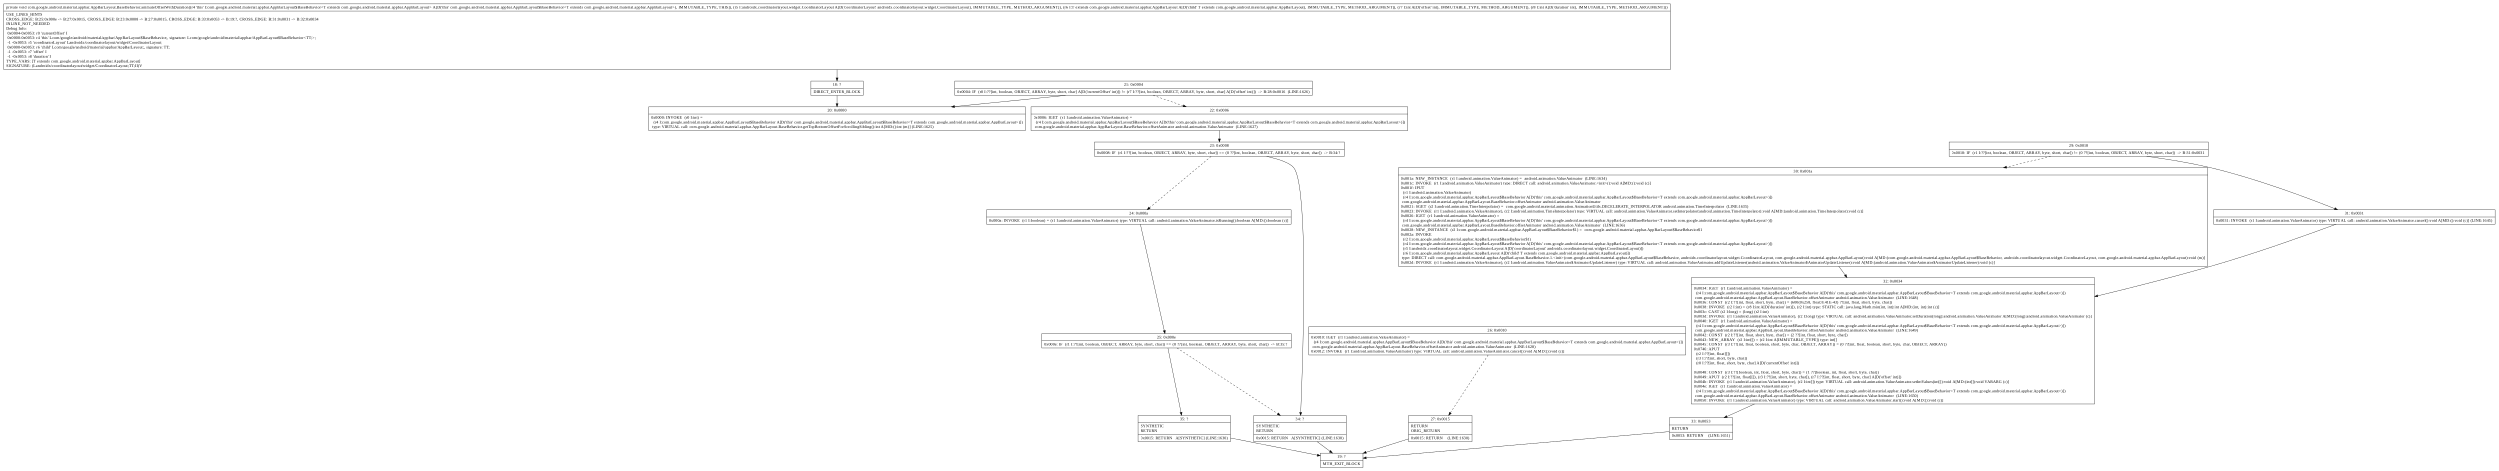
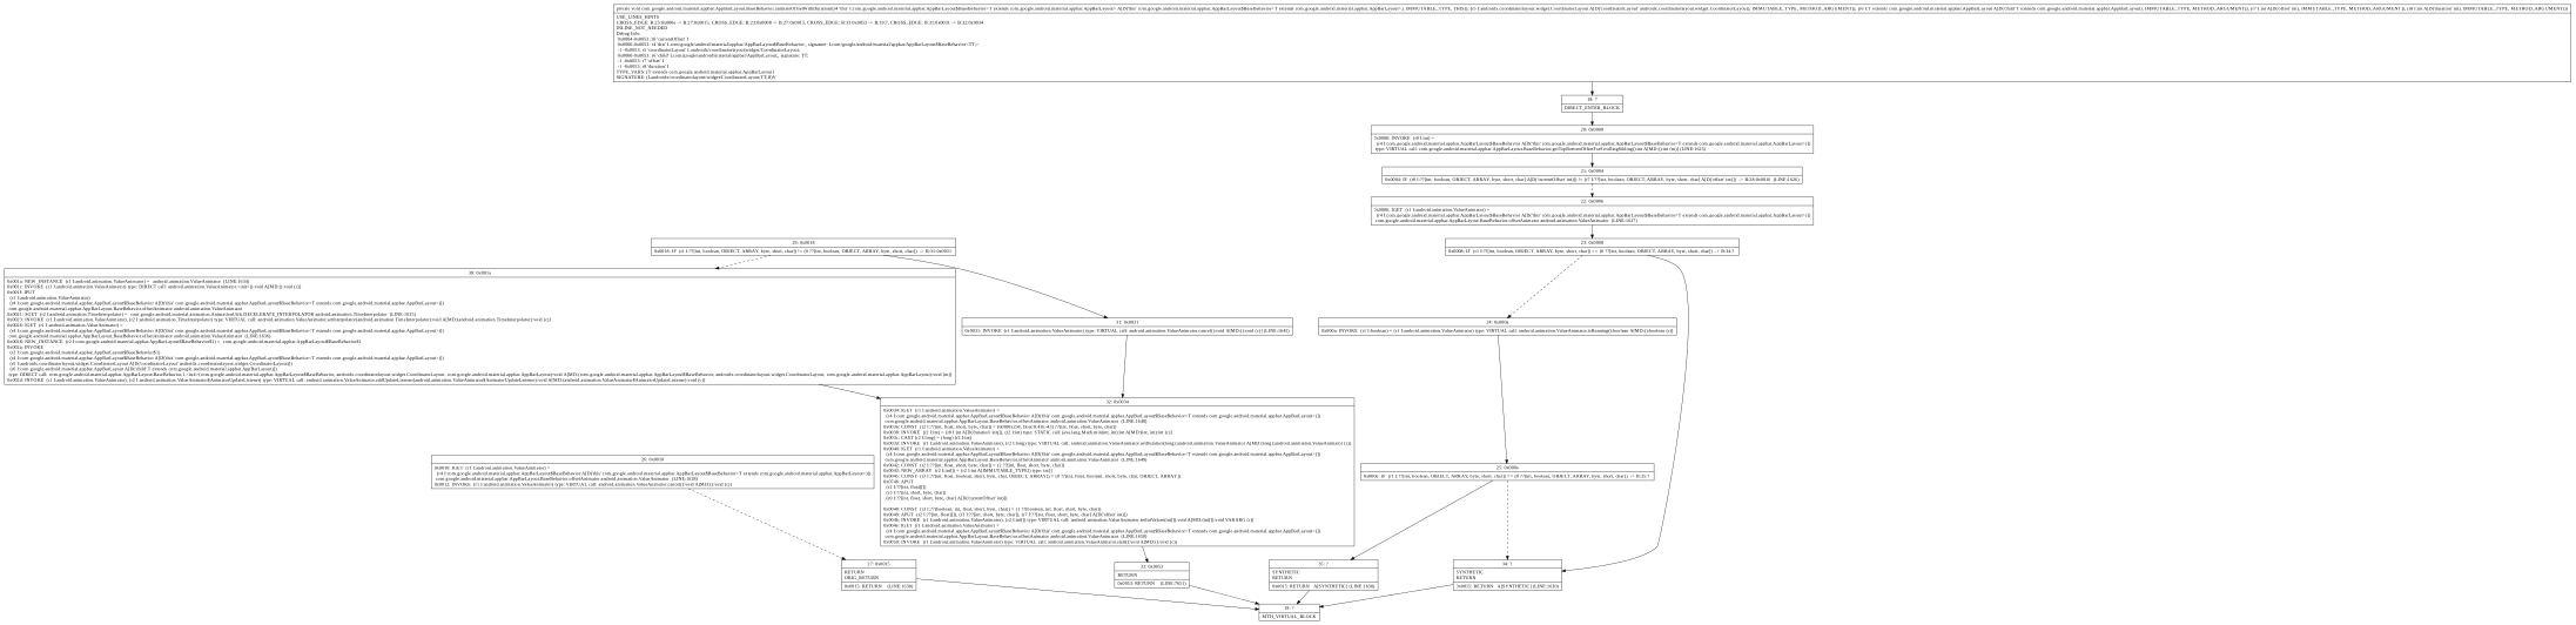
  digraph {
    fontname="Liberation Serif"
    node [fontname="Liberation Serif" shape=record]
    edge [fontname="Liberation Serif"]
    n1 [label="{18\:\ ?|DIRECT_ENTER_BLOCK\l}"]
    n2 [label="{20\:\ 0x0000|0x0000: INVOKE  (r0 I:int) = \l  (r4 I:com.google.android.material.appbar.AppBarLayout$BaseBehavior A[D('this' com.google.android.material.appbar.AppBarLayout$BaseBehavior\<T extends com.google.android.material.appbar.AppBarLayout\>)])\l type: VIRTUAL call: com.google.android.material.appbar.AppBarLayout.BaseBehavior.getTopBottomOffsetForScrollingSibling():int A[MD:():int (m)] (LINE:1625)\l}"]
    n3 [label="{21\:\ 0x0004|0x0004: IF  (r0 I:??[int, boolean, OBJECT, ARRAY, byte, short, char] A[D('currentOffset' int)]) != (r7 I:??[int, boolean, OBJECT, ARRAY, byte, short, char] A[D('offset' int)])  \-\> B:28:0x0016  (LINE:1626)\l}"]
    n4 [label="{22\:\ 0x0006|0x0006: IGET  (r1 I:android.animation.ValueAnimator) = \l  (r4 I:com.google.android.material.appbar.AppBarLayout$BaseBehavior A[D('this' com.google.android.material.appbar.AppBarLayout$BaseBehavior\<T extends com.google.android.material.appbar.AppBarLayout\>)])\l com.google.android.material.appbar.AppBarLayout.BaseBehavior.offsetAnimator android.animation.ValueAnimator  (LINE:1627)\l}"]
    n5 [label="{23\:\ 0x0008|0x0008: IF  (r1 I:??[int, boolean, OBJECT, ARRAY, byte, short, char]) == (0 ??[int, boolean, OBJECT, ARRAY, byte, short, char])  \-\> B:34:? \l}"]
    n6 [label="{24\:\ 0x000a|0x000a: INVOKE  (r1 I:boolean) = (r1 I:android.animation.ValueAnimator) type: VIRTUAL call: android.animation.ValueAnimator.isRunning():boolean A[MD:():boolean (c)]\l}"]
    n7 [label="{34\:\ ?|SYNTHETIC\lRETURN\l|0x0015: RETURN   A[SYNTHETIC] (LINE:1630)\l}"]
    n8 [label="{25\:\ 0x000e|0x000e: IF  (r1 I:??[int, boolean, OBJECT, ARRAY, byte, short, char]) == (0 ??[int, boolean, OBJECT, ARRAY, byte, short, char])  \-\> B:35:? \l}"]
-   n9 [label="{19\:\ ?|MTH_EXIT_BLOCK\l}"]
+   n9 [label="{19\:\ ?|MTH_VIRTUAL_BLOCK\l}"]
    n10 [label="{35\:\ ?|SYNTHETIC\lRETURN\l|0x0015: RETURN   A[SYNTHETIC] (LINE:1630)\l}"]
    n11 [label="{26\:\ 0x0010|0x0010: IGET  (r1 I:android.animation.ValueAnimator) = \l  (r4 I:com.google.android.material.appbar.AppBarLayout$BaseBehavior A[D('this' com.google.android.material.appbar.AppBarLayout$BaseBehavior\<T extends com.google.android.material.appbar.AppBarLayout\>)])\l com.google.android.material.appbar.AppBarLayout.BaseBehavior.offsetAnimator android.animation.ValueAnimator  (LINE:1628)\l0x0012: INVOKE  (r1 I:android.animation.ValueAnimator) type: VIRTUAL call: android.animation.ValueAnimator.cancel():void A[MD:():void (c)]\l}"]
    n12 [label="{27\:\ 0x0015|RETURN\lORIG_RETURN\l|0x0015: RETURN    (LINE:1630)\l}"]
    n13 [label="{29\:\ 0x0018|0x0018: IF  (r1 I:??[int, boolean, OBJECT, ARRAY, byte, short, char]) != (0 ??[int, boolean, OBJECT, ARRAY, byte, short, char])  \-\> B:31:0x0031 \l}"]
    n14 [label="{30\:\ 0x001a|0x001a: NEW_INSTANCE  (r1 I:android.animation.ValueAnimator) =  android.animation.ValueAnimator  (LINE:1634)\l0x001c: INVOKE  (r1 I:android.animation.ValueAnimator) type: DIRECT call: android.animation.ValueAnimator.\<init\>():void A[MD:():void (c)]\l0x001f: IPUT  \l  (r1 I:android.animation.ValueAnimator)\l  (r4 I:com.google.android.material.appbar.AppBarLayout$BaseBehavior A[D('this' com.google.android.material.appbar.AppBarLayout$BaseBehavior\<T extends com.google.android.material.appbar.AppBarLayout\>)])\l com.google.android.material.appbar.AppBarLayout.BaseBehavior.offsetAnimator android.animation.ValueAnimator \l0x0021: SGET  (r2 I:android.animation.TimeInterpolator) =  com.google.android.material.animation.AnimationUtils.DECELERATE_INTERPOLATOR android.animation.TimeInterpolator  (LINE:1635)\l0x0023: INVOKE  (r1 I:android.animation.ValueAnimator), (r2 I:android.animation.TimeInterpolator) type: VIRTUAL call: android.animation.ValueAnimator.setInterpolator(android.animation.TimeInterpolator):void A[MD:(android.animation.TimeInterpolator):void (c)]\l0x0026: IGET  (r1 I:android.animation.ValueAnimator) = \l  (r4 I:com.google.android.material.appbar.AppBarLayout$BaseBehavior A[D('this' com.google.android.material.appbar.AppBarLayout$BaseBehavior\<T extends com.google.android.material.appbar.AppBarLayout\>)])\l com.google.android.material.appbar.AppBarLayout.BaseBehavior.offsetAnimator android.animation.ValueAnimator  (LINE:1636)\l0x0028: NEW_INSTANCE  (r2 I:com.google.android.material.appbar.AppBarLayout$BaseBehavior$1) =  com.google.android.material.appbar.AppBarLayout$BaseBehavior$1 \l0x002a: INVOKE  \l  (r2 I:com.google.android.material.appbar.AppBarLayout$BaseBehavior$1)\l  (r4 I:com.google.android.material.appbar.AppBarLayout$BaseBehavior A[D('this' com.google.android.material.appbar.AppBarLayout$BaseBehavior\<T extends com.google.android.material.appbar.AppBarLayout\>)])\l  (r5 I:androidx.coordinatorlayout.widget.CoordinatorLayout A[D('coordinatorLayout' androidx.coordinatorlayout.widget.CoordinatorLayout)])\l  (r6 I:com.google.android.material.appbar.AppBarLayout A[D('child' T extends com.google.android.material.appbar.AppBarLayout)])\l type: DIRECT call: com.google.android.material.appbar.AppBarLayout.BaseBehavior.1.\<init\>(com.google.android.material.appbar.AppBarLayout$BaseBehavior, androidx.coordinatorlayout.widget.CoordinatorLayout, com.google.android.material.appbar.AppBarLayout):void A[MD:(com.google.android.material.appbar.AppBarLayout$BaseBehavior, androidx.coordinatorlayout.widget.CoordinatorLayout, com.google.android.material.appbar.AppBarLayout):void (m)]\l0x002d: INVOKE  (r1 I:android.animation.ValueAnimator), (r2 I:android.animation.ValueAnimator$AnimatorUpdateListener) type: VIRTUAL call: android.animation.ValueAnimator.addUpdateListener(android.animation.ValueAnimator$AnimatorUpdateListener):void A[MD:(android.animation.ValueAnimator$AnimatorUpdateListener):void (c)]\l}"]
    n15 [label="{31\:\ 0x0031|0x0031: INVOKE  (r1 I:android.animation.ValueAnimator) type: VIRTUAL call: android.animation.ValueAnimator.cancel():void A[MD:():void (c)] (LINE:1645)\l}"]
    n16 [label="{32\:\ 0x0034|0x0034: IGET  (r1 I:android.animation.ValueAnimator) = \l  (r4 I:com.google.android.material.appbar.AppBarLayout$BaseBehavior A[D('this' com.google.android.material.appbar.AppBarLayout$BaseBehavior\<T extends com.google.android.material.appbar.AppBarLayout\>)])\l com.google.android.material.appbar.AppBarLayout.BaseBehavior.offsetAnimator android.animation.ValueAnimator  (LINE:1648)\l0x0036: CONST  (r2 I:??[int, float, short, byte, char]) = (600(0x258, float:8.41E\-43) ??[int, float, short, byte, char]) \l0x0038: INVOKE  (r2 I:int) = (r8 I:int A[D('duration' int)]), (r2 I:int) type: STATIC call: java.lang.Math.min(int, int):int A[MD:(int, int):int (c)]\l0x003c: CAST (r2 I:long) = (long) (r2 I:int) \l0x003d: INVOKE  (r1 I:android.animation.ValueAnimator), (r2 I:long) type: VIRTUAL call: android.animation.ValueAnimator.setDuration(long):android.animation.ValueAnimator A[MD:(long):android.animation.ValueAnimator (c)]\l0x0040: IGET  (r1 I:android.animation.ValueAnimator) = \l  (r4 I:com.google.android.material.appbar.AppBarLayout$BaseBehavior A[D('this' com.google.android.material.appbar.AppBarLayout$BaseBehavior\<T extends com.google.android.material.appbar.AppBarLayout\>)])\l com.google.android.material.appbar.AppBarLayout.BaseBehavior.offsetAnimator android.animation.ValueAnimator  (LINE:1649)\l0x0042: CONST  (r2 I:??[int, float, short, byte, char]) = (2 ??[int, float, short, byte, char]) \l0x0043: NEW_ARRAY  (r2 I:int[]) = (r2 I:int A[IMMUTABLE_TYPE]) type: int[] \l0x0045: CONST  (r3 I:??[int, float, boolean, short, byte, char, OBJECT, ARRAY]) = (0 ??[int, float, boolean, short, byte, char, OBJECT, ARRAY]) \l0x0746: APUT  \l  (r2 I:??[int, float][])\l  (r3 I:??[int, short, byte, char])\l  (r0 I:??[int, float, short, byte, char] A[D('currentOffset' int)])\l \l0x0048: CONST  (r3 I:??[boolean, int, float, short, byte, char]) = (1 ??[boolean, int, float, short, byte, char]) \l0x0049: APUT  (r2 I:??[int, float][]), (r3 I:??[int, short, byte, char]), (r7 I:??[int, float, short, byte, char] A[D('offset' int)]) \l0x004b: INVOKE  (r1 I:android.animation.ValueAnimator), (r2 I:int[]) type: VIRTUAL call: android.animation.ValueAnimator.setIntValues(int[]):void A[MD:(int[]):void VARARG (c)]\l0x004e: IGET  (r1 I:android.animation.ValueAnimator) = \l  (r4 I:com.google.android.material.appbar.AppBarLayout$BaseBehavior A[D('this' com.google.android.material.appbar.AppBarLayout$BaseBehavior\<T extends com.google.android.material.appbar.AppBarLayout\>)])\l com.google.android.material.appbar.AppBarLayout.BaseBehavior.offsetAnimator android.animation.ValueAnimator  (LINE:1650)\l0x0050: INVOKE  (r1 I:android.animation.ValueAnimator) type: VIRTUAL call: android.animation.ValueAnimator.start():void A[MD:():void (c)]\l}"]
-   n17 [label="{33\:\ 0x0053|RETURN\l|0x0053: RETURN    (LINE:1651)\l}"]
+   n17 [label="{33\:\ 0x0053|RETURN\l|0x0053: RETURN    (LINE:7651)\l}"]
    n18 [label="{private void com.google.android.material.appbar.AppBarLayout.BaseBehavior.animateOffsetWithDuration((r4 'this' I:com.google.android.material.appbar.AppBarLayout$BaseBehavior\<T extends com.google.android.material.appbar.AppBarLayout\> A[D('this' com.google.android.material.appbar.AppBarLayout$BaseBehavior\<T extends com.google.android.material.appbar.AppBarLayout\>), IMMUTABLE_TYPE, THIS]), (r5 I:androidx.coordinatorlayout.widget.CoordinatorLayout A[D('coordinatorLayout' androidx.coordinatorlayout.widget.CoordinatorLayout), IMMUTABLE_TYPE, METHOD_ARGUMENT]), (r6 I:T extends com.google.android.material.appbar.AppBarLayout A[D('child' T extends com.google.android.material.appbar.AppBarLayout), IMMUTABLE_TYPE, METHOD_ARGUMENT]), (r7 I:int A[D('offset' int), IMMUTABLE_TYPE, METHOD_ARGUMENT]), (r8 I:int A[D('duration' int), IMMUTABLE_TYPE, METHOD_ARGUMENT]))  | USE_LINES_HINTS\lCROSS_EDGE: B:25:0x000e \-\> B:27:0x0015, CROSS_EDGE: B:23:0x0008 \-\> B:27:0x0015, CROSS_EDGE: B:33:0x0053 \-\> B:19:?, CROSS_EDGE: B:31:0x0031 \-\> B:32:0x0034\lINLINE_NOT_NEEDED\lDebug Info:\l  0x0004\-0x0053: r0 'currentOffset' I\l  0x0000\-0x0053: r4 'this' Lcom\/google\/android\/material\/appbar\/AppBarLayout$BaseBehavior;, signature: Lcom\/google\/android\/material\/appbar\/AppBarLayout$BaseBehavior\<TT;\>;\l  \-1 \-0x0053: r5 'coordinatorLayout' Landroidx\/coordinatorlayout\/widget\/CoordinatorLayout;\l  0x0000\-0x0053: r6 'child' Lcom\/google\/android\/material\/appbar\/AppBarLayout;, signature: TT;\l  \-1 \-0x0053: r7 'offset' I\l  \-1 \-0x0053: r8 'duration' I\lTYPE_VARS: [T extends com.google.android.material.appbar.AppBarLayout]\lSIGNATURE: (Landroidx\/coordinatorlayout\/widget\/CoordinatorLayout;TT;II)V\l}"]
    n1 -> n2
-   n3 -> n2
+   n2 -> n3
    n3 -> n4 [style=dashed]
    n4 -> n5
    n5 -> n6 [style=dashed]
    n5 -> n7
    n6 -> n8
    n7 -> n9
    n8 -> n7 [style=dashed]
    n8 -> n10
    n10 -> n9
    n11 -> n12 [style=dashed]
    n12 -> n9
    n13 -> n14 [style=dashed]
    n13 -> n15
    n14 -> n16
    n15 -> n16
    n16 -> n17
    n17 -> n9
    n18 -> n1
  }
